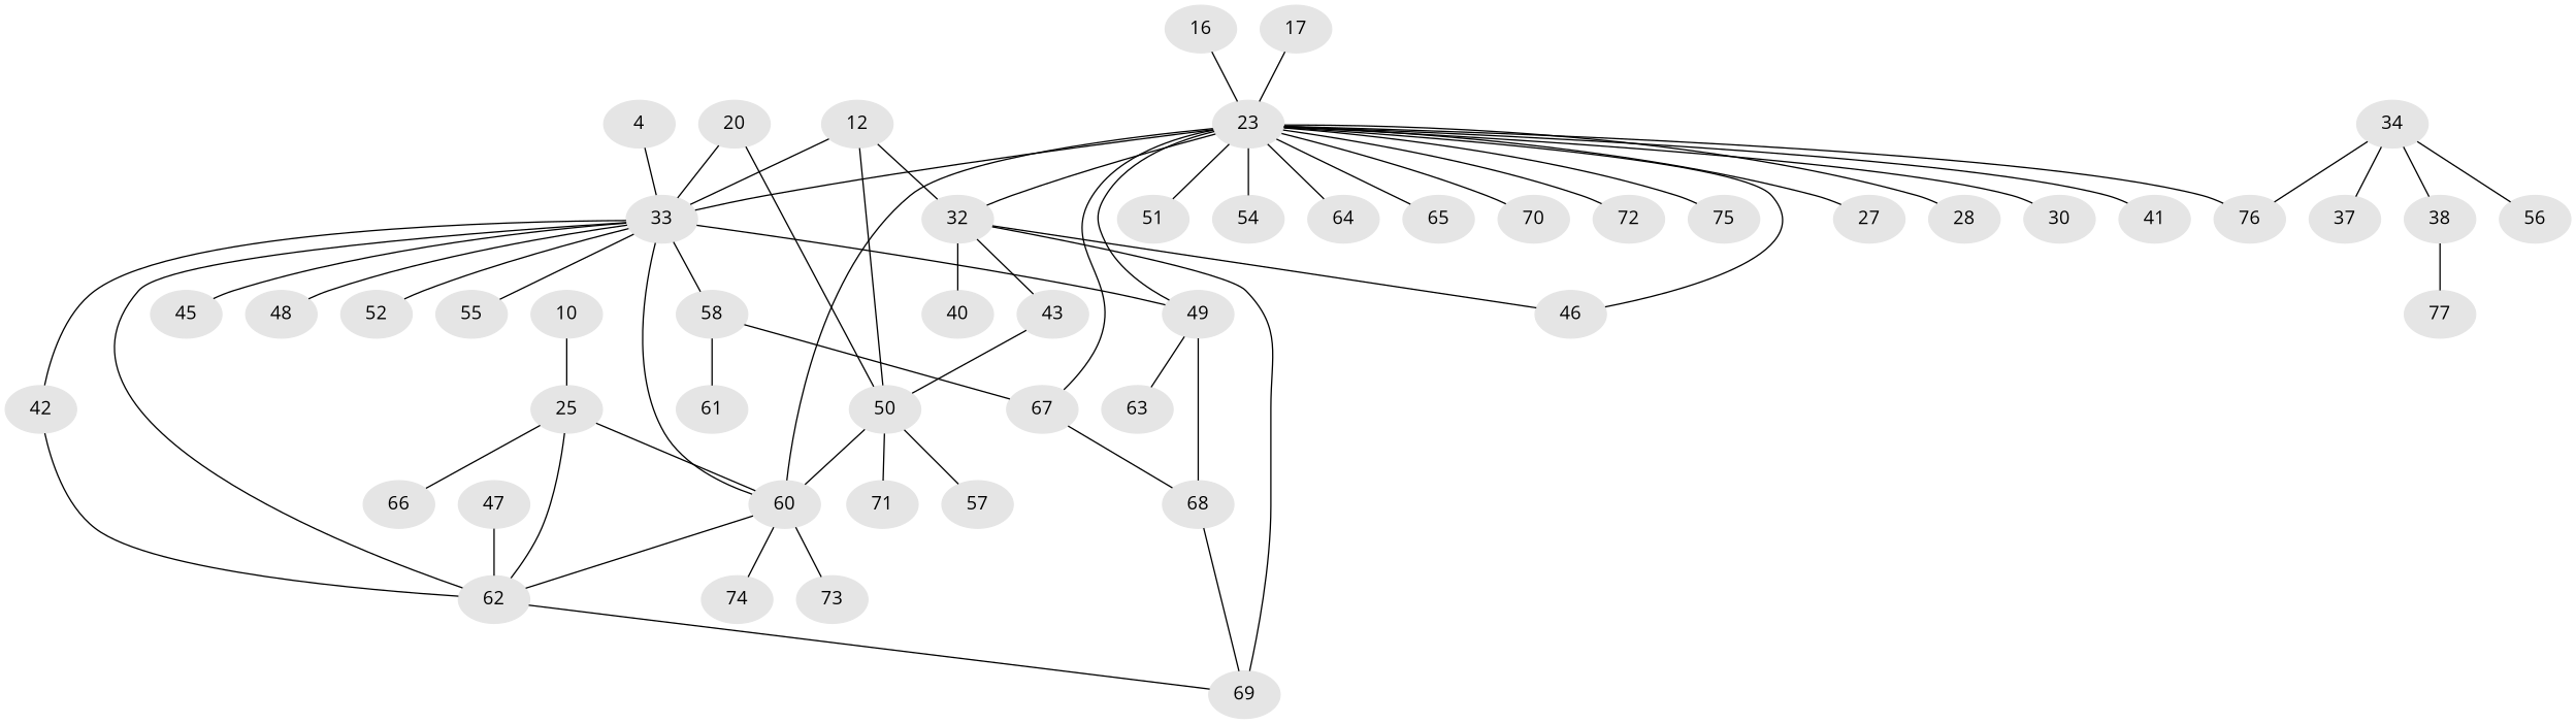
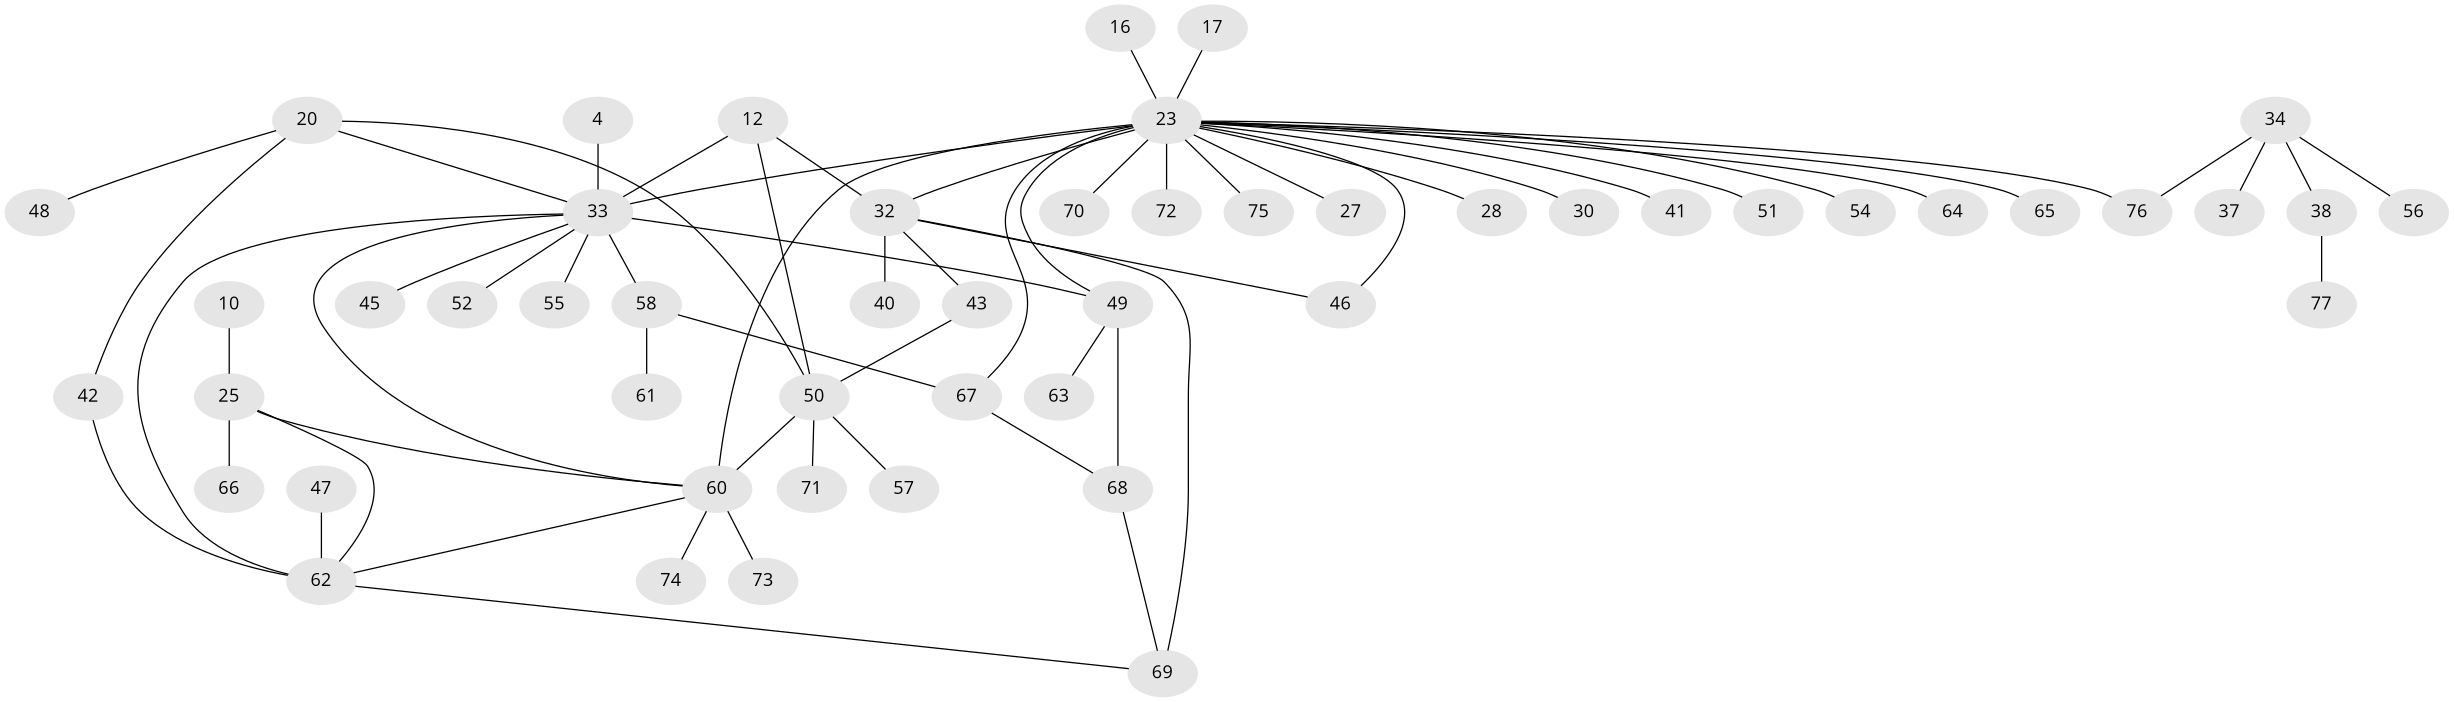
  graph {
    fontname="Open Sans"
    node [color=gray90 fontname="Open Sans" style=filled]
    edge [fontname="Open Sans"]
    33 [super="+5"]
    49 [super="+36"]
    60 [super="+4+13"]
    62 [super="+21+53+24"]
    42 [super="+26"]
    45
    48
    52
    55
    58
    n11 [label=4]
    25 [super="+7"]
    66
    10
    12 [super="+9"]
    32 [super="+18"]
    50 [super="+31"]
    46
    40
    43
    69 [super="+44"]
    57
    71
    23 [super="+3"]
    27
    28
    30
    41
    51
    54
    64
    65
    67
    70
    72
    75
    76 [super="+59"]
    16
    17 [super="+11"]
    20
    63
    68
    73
    74
    34 [super="+22"]
    37
    38
    56
    61
    77
    47
    33 -- 49 [weight=3]
    33 -- 60
    33 -- 62 [weight=3]
-   33 -- 42
+   20 -- 42
    33 -- 45
-   33 -- 48
+   20 -- 48
    33 -- 52
    33 -- 55
    33 -- 58
    49 -- 63
    49 -- 68
    60 -- 62
    60 -- 73
    60 -- 74
    62 -- 69
    42 -- 62
    58 -- 67
    58 -- 61
    n11 -- 33
    25 -- 60 [weight=2]
    25 -- 62 [weight=2]
    25 -- 66
    10 -- 25
    12 -- 33 [weight=3]
    12 -- 32
    12 -- 50 [weight=2]
    32 -- 46
    32 -- 40
    32 -- 43
    32 -- 69 [weight=2]
    50 -- 60
    50 -- 57
    50 -- 71
    43 -- 50
    23 -- 33 [weight=3]
    23 -- 49
    23 -- 60 [weight=4]
    23 -- 32
    23 -- 46
    23 -- 27
    23 -- 28
    23 -- 30
    23 -- 41
    23 -- 51
    23 -- 54
    23 -- 64
    23 -- 65
    23 -- 67
    23 -- 70
    23 -- 72
    23 -- 75
    23 -- 76
    67 -- 68
    16 -- 23
    17 -- 23
    20 -- 33
    20 -- 50
    68 -- 69
    34 -- 76
    34 -- 37
    34 -- 38
    34 -- 56
    38 -- 77
    47 -- 62
  }
